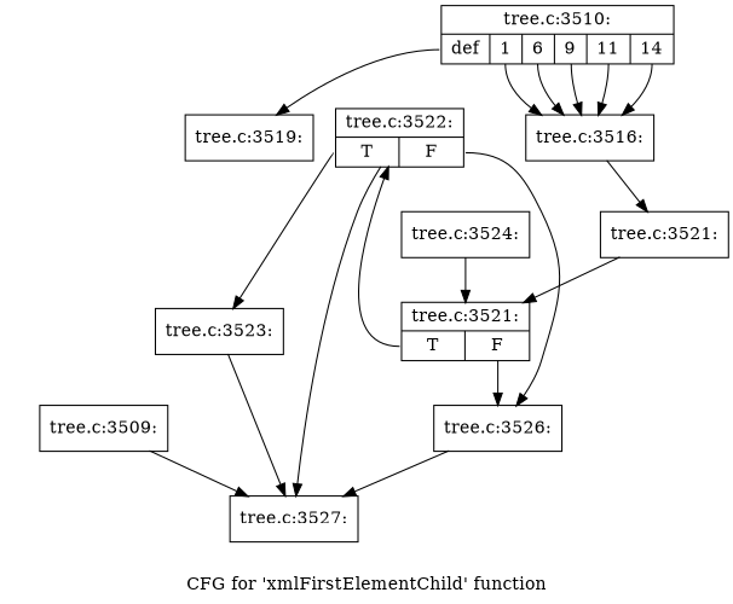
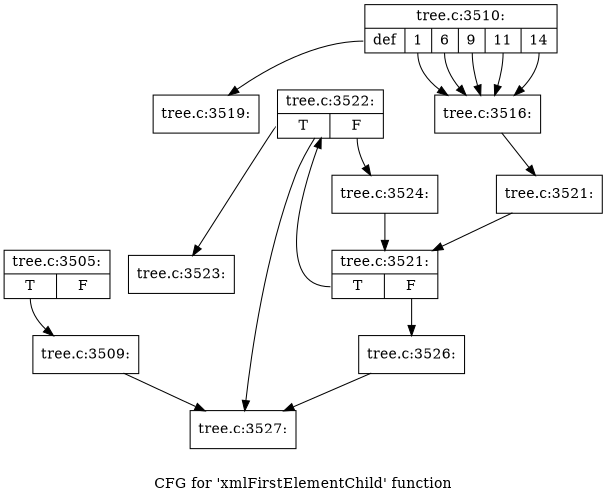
  digraph {
    label="CFG for 'xmlFirstElementChild' function"
    node [shape=record]
+   n1 [label="{tree.c:3505:|{<s0>T|<s1>F}}"]
    n2 [label="{tree.c:3509:}"]
    n3 [label="{tree.c:3527:}"]
    n4 [label="{tree.c:3510:|{<s0>def|<s1>1|<s2>6|<s3>9|<s4>11|<s5>14}}"]
    n5 [label="{tree.c:3519:}"]
    n6 [label="{tree.c:3516:}"]
    n7 [label="{tree.c:3521:}"]
    n8 [label="{tree.c:3521:|{<s0>T|<s1>F}}"]
    n9 [label="{tree.c:3522:|{<s0>T|<s1>F}}"]
    n10 [label="{tree.c:3526:}"]
    n11 [label="{tree.c:3523:}"]
    n12 [label="{tree.c:3524:}"]
+   n1 -> n2 [tailport=s0]
    n2 -> n3
    n4 -> n5 [tailport=s0]
    n4 -> n6 [tailport=s1]
    n4 -> n6 [tailport=s2]
    n4 -> n6 [tailport=s3]
    n4 -> n6 [tailport=s4]
    n4 -> n6 [tailport=s5]
    n6 -> n7
    n7 -> n8
    n8 -> n9 [tailport=s0]
    n8 -> n10 [tailport=s1]
    n9 -> n3
    n9 -> n11 [tailport=s0]
-   n9 -> n10 [tailport=s1]
+   n9 -> n12 [tailport=s1]
    n10 -> n3
-   n11 -> n3
    n12 -> n8
  }
